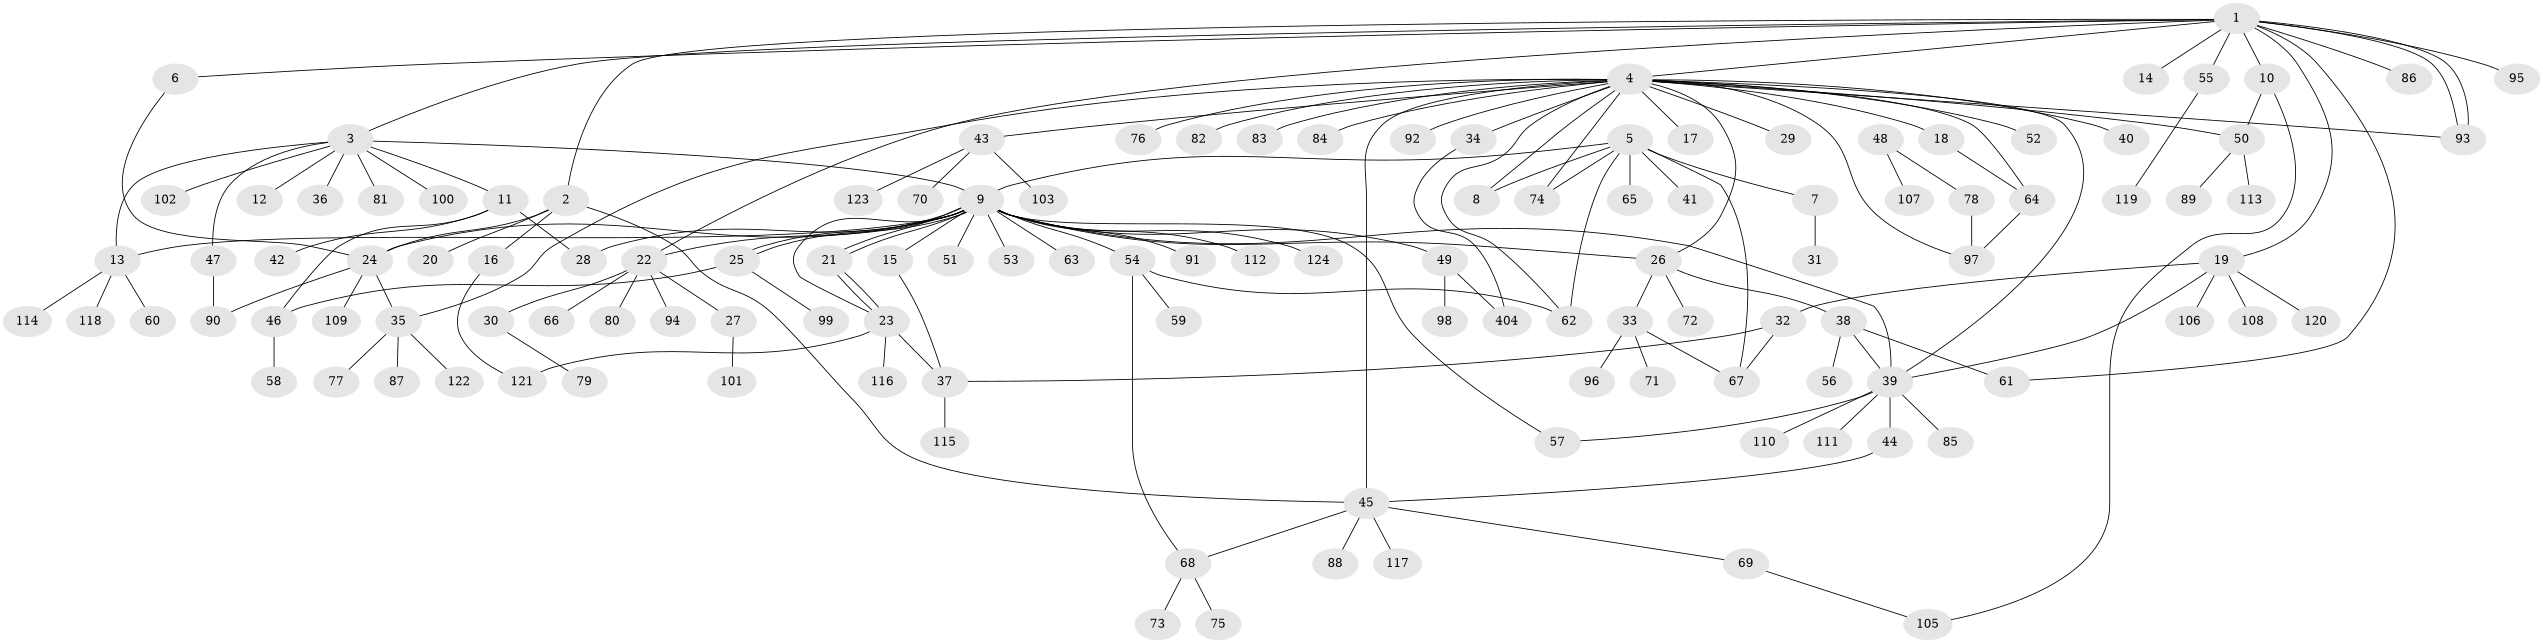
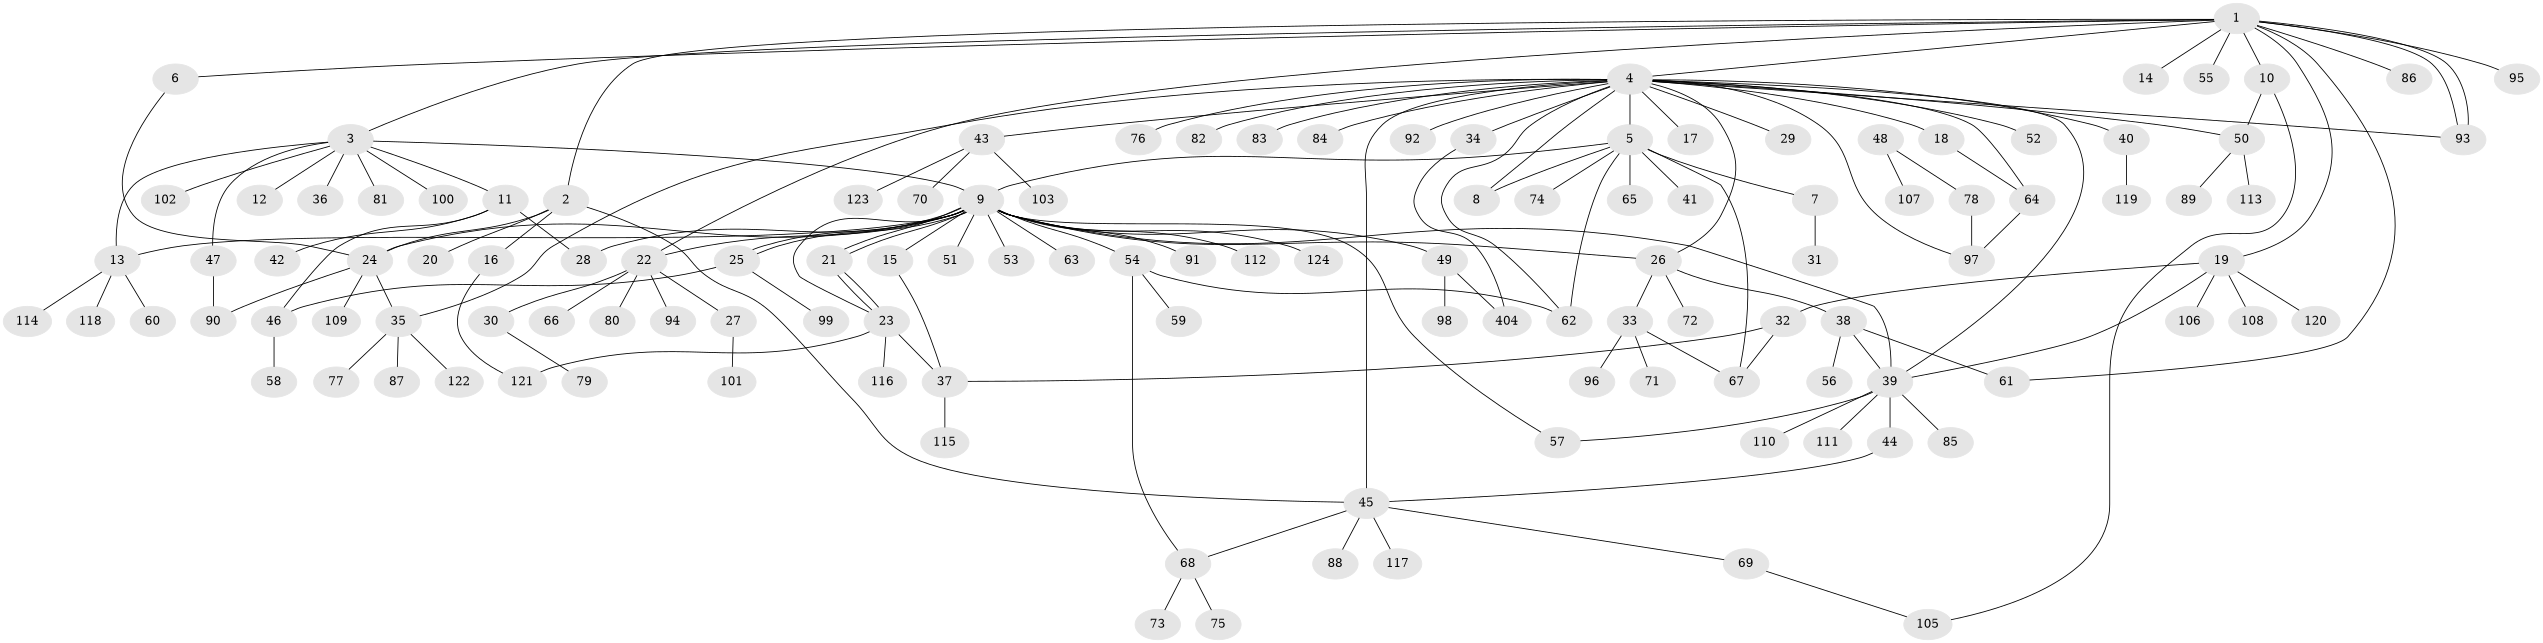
  graph {
    node [color=gray90 style=filled]
    1
    2
    3
    4
    6
    10
    14
    19
    22
    55
    61
    86
    93
    95
    16
    20
    24
    45
    9
    11
    12
    13
    36
    47
    81
    100
    102
    5
    8
    17
    18
    26
    29
    34
    35
    39
    40
    43
    50
    52
    62
    64
    76
    82
    83
    84
    92
    97
    105
    32
    106
    108
    120
    27
    30
    66
    80
    94
    48
    78
    107
    121
    90
    109
    68
    69
    88
    117
    15
    21
    23
    25
    28
    49
    51
    53
    54
    57
    63
    91
    112
    124
    42
    46
    60
    114
    118
    7
    41
    65
    67
    74
    33
    38
    72
    n96 [label=404]
    77
    87
    122
    44
    85
    110
    111
    119
    70
    103
    123
    89
    113
    31
    37
    116
    99
    98
    59
    58
    115
    101
    79
    71
    96
    56
    73
    75
    1 -- 2
    1 -- 3
    1 -- 4
    1 -- 6
    1 -- 10
    1 -- 14
    1 -- 19
    1 -- 22
    1 -- 55
    1 -- 61
    1 -- 86
    1 -- 93
    1 -- 93
    1 -- 95
    2 -- 16
    2 -- 20
    2 -- 24
    2 -- 45
    3 -- 9
    3 -- 11
    3 -- 12
    3 -- 13
    3 -- 36
    3 -- 47
    3 -- 81
    3 -- 100
    3 -- 102
    4 -- 93
    4 -- 45
-   4 -- 74
+   4 -- 5
    4 -- 8
    4 -- 17
    4 -- 18
    4 -- 26
    4 -- 29
    4 -- 34
    4 -- 35
    4 -- 39
    4 -- 40
    4 -- 43
    4 -- 50
    4 -- 52
    4 -- 62
    4 -- 64
    4 -- 76
    4 -- 82
    4 -- 83
    4 -- 84
    4 -- 92
    4 -- 97
    6 -- 24
    10 -- 50
    10 -- 105
    19 -- 39
    19 -- 32
    19 -- 106
    19 -- 108
    19 -- 120
    22 -- 27
    22 -- 30
    22 -- 66
    22 -- 80
    22 -- 94
    16 -- 121
    24 -- 35
    24 -- 90
    24 -- 109
    45 -- 68
    45 -- 69
    45 -- 88
    45 -- 117
    9 -- 22
    9 -- 24
    9 -- 13
    9 -- 26
    9 -- 39
    9 -- 15
    9 -- 21
    9 -- 21
    9 -- 23
    9 -- 25
    9 -- 25
    9 -- 28
    9 -- 49
    9 -- 51
    9 -- 53
    9 -- 54
    9 -- 57
    9 -- 63
    9 -- 91
    9 -- 112
    9 -- 124
    11 -- 28
    11 -- 42
    11 -- 46
    13 -- 60
    13 -- 114
    13 -- 118
    47 -- 90
    5 -- 9
    5 -- 8
    5 -- 62
    5 -- 7
    5 -- 41
    5 -- 65
    5 -- 67
    5 -- 74
    18 -- 64
    26 -- 33
    26 -- 38
    26 -- 72
    34 -- n96
    35 -- 77
    35 -- 87
    35 -- 122
    39 -- 57
    39 -- 44
    39 -- 85
    39 -- 110
    39 -- 111
-   55 -- 119
+   40 -- 119
    43 -- 70
    43 -- 103
    43 -- 123
    50 -- 89
    50 -- 113
    64 -- 97
    32 -- 67
    32 -- 37
    27 -- 101
    30 -- 79
    48 -- 78
    48 -- 107
    78 -- 97
    68 -- 73
    68 -- 75
    69 -- 105
    15 -- 37
    21 -- 23
    21 -- 23
    23 -- 121
    23 -- 37
    23 -- 116
    25 -- 46
    25 -- 99
    49 -- n96
    49 -- 98
    54 -- 62
    54 -- 68
    54 -- 59
    46 -- 58
    7 -- 31
    33 -- 67
    33 -- 71
    33 -- 96
    38 -- 61
    38 -- 39
    38 -- 56
    44 -- 45
    37 -- 115
  }
